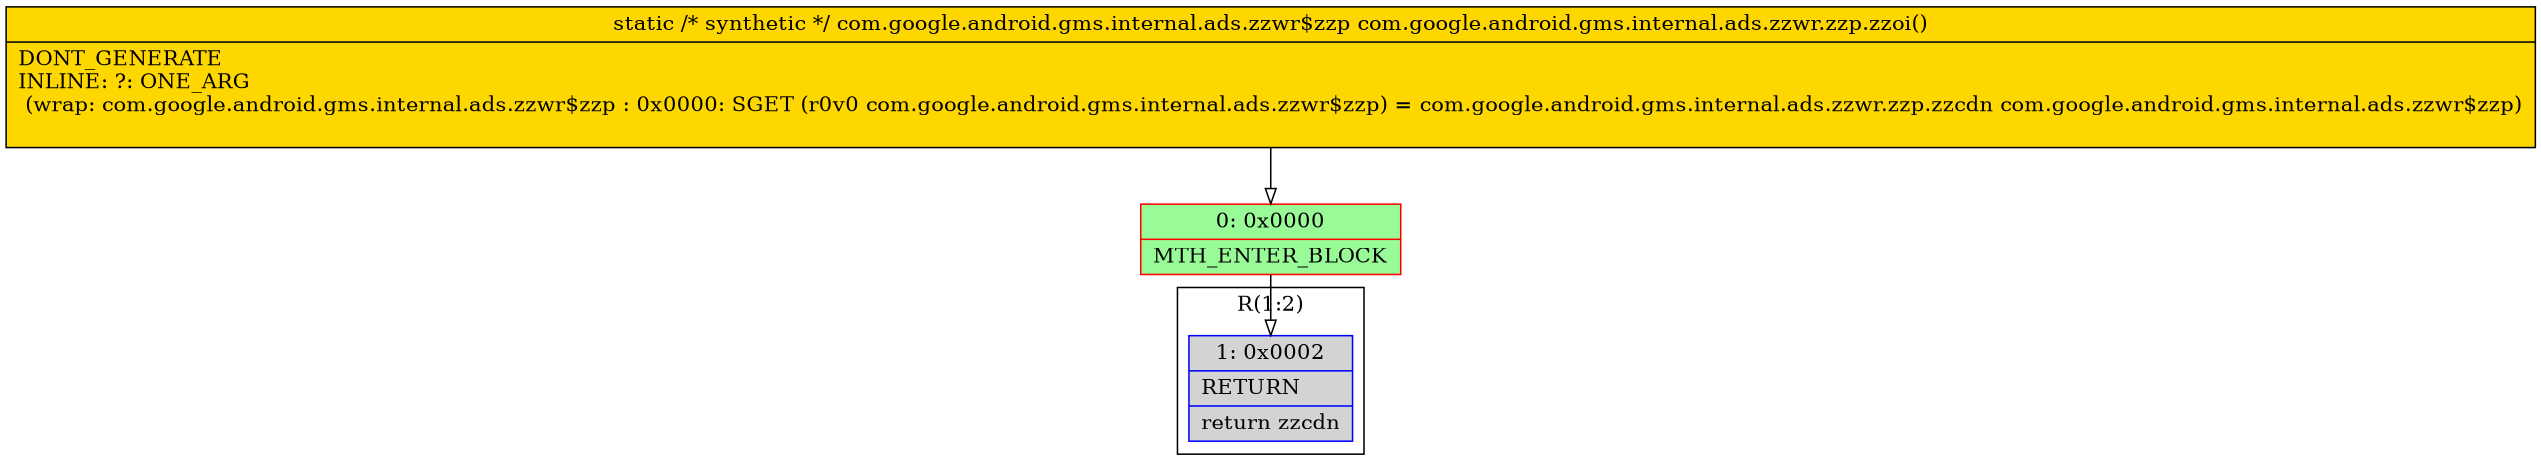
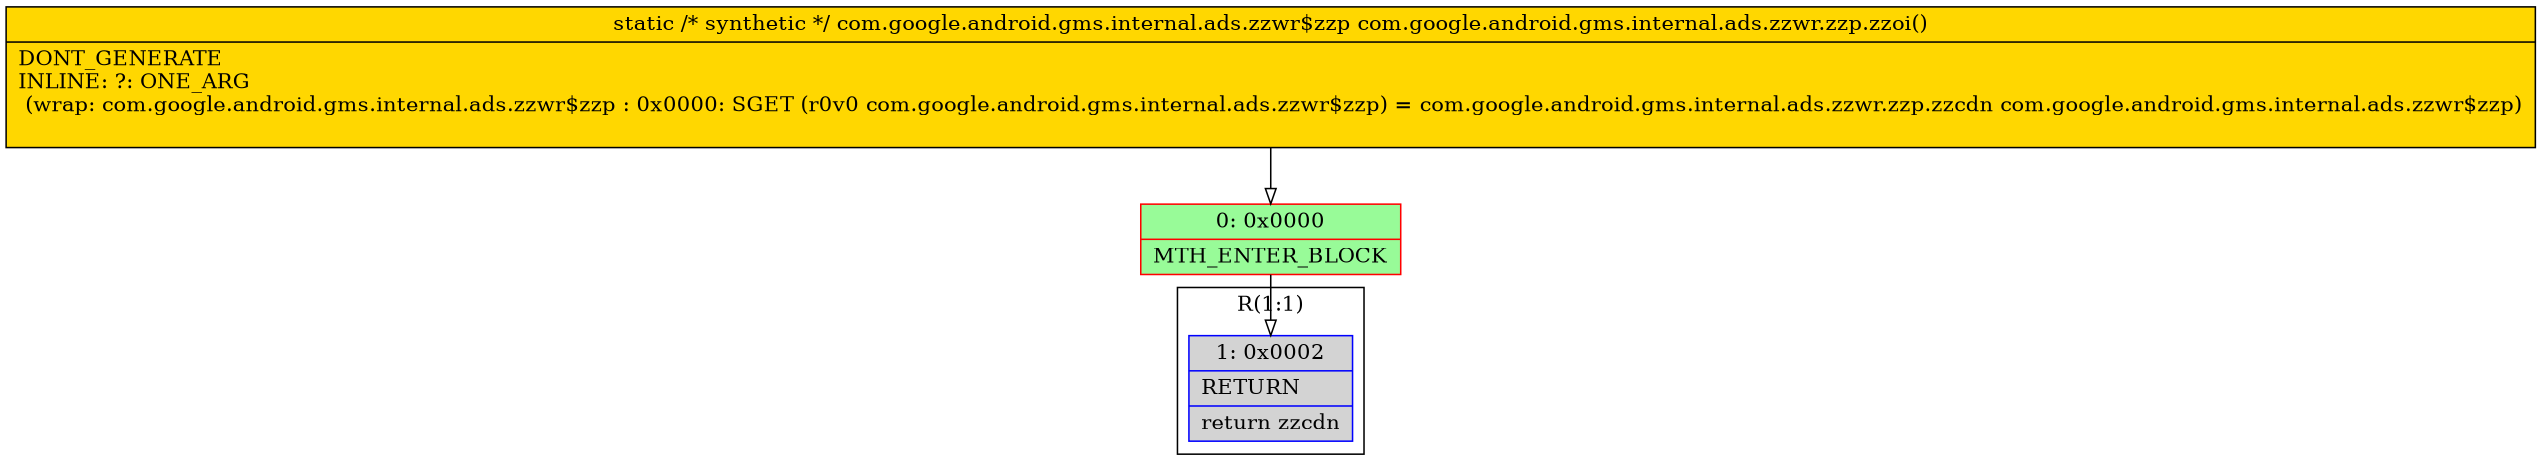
  digraph {
    node [shape=record style=filled]
    edge [arrowhead=onormal]
    n1 [color=blue label="{1\:\ 0x0002|RETURN\l|return zzcdn\l}" fillcolor=lightgrey]
    n2 [color=red label="{0\:\ 0x0000|MTH_ENTER_BLOCK\l}" fillcolor=palegreen]
    n3 [label="{static \/* synthetic *\/ com.google.android.gms.internal.ads.zzwr$zzp com.google.android.gms.internal.ads.zzwr.zzp.zzoi()  | DONT_GENERATE\lINLINE: ?: ONE_ARG  \l  (wrap: com.google.android.gms.internal.ads.zzwr$zzp : 0x0000: SGET  (r0v0 com.google.android.gms.internal.ads.zzwr$zzp) =  com.google.android.gms.internal.ads.zzwr.zzp.zzcdn com.google.android.gms.internal.ads.zzwr$zzp)\l\l}" fillcolor=gold]
    subgraph cluster_1 {
-     label="R(1:2)"
+     label="R(1:1)"
      n1
    }
    n2 -> n1
    n3 -> n2
  }
